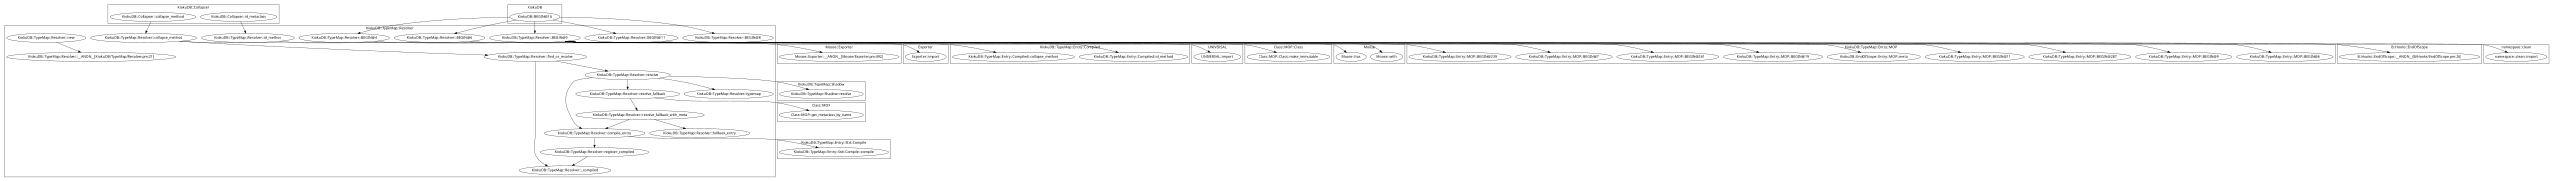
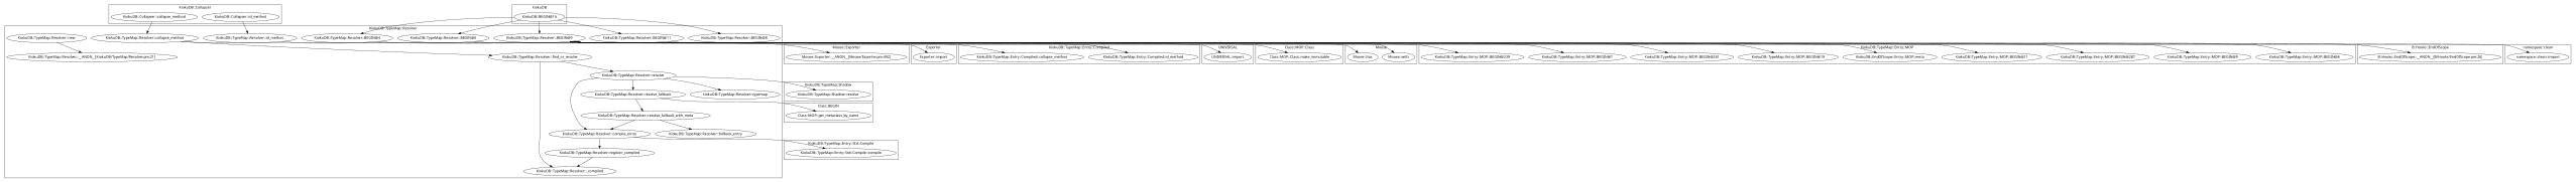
  digraph {
    fontname="Noto Sans"
    node [fontname="Noto Sans"]
    edge [fontname="Noto Sans"]
    "namespace::clean::import"
    "UNIVERSAL::import"
    "KiokuDB::TypeMap::Shadow::resolve"
    "KiokuDB::TypeMap::Entry::Std::Compile::compile"
    "Class::MOP::Class::make_immutable"
    "Moose::with"
    "Moose::has"
    "Exporter::import"
-   "KiokuDB::Collapser::id_method" [label="KiokuDB::Collapser::id_metaclass"]
+   "KiokuDB::Collapser::id_method"
    "KiokuDB::Collapser::collapse_method"
    "KiokuDB::TypeMap::Entry::MOP::BEGIN@6"
    "KiokuDB::TypeMap::Entry::MOP::BEGIN@9"
    "KiokuDB::TypeMap::Entry::MOP::BEGIN@287"
    "KiokuDB::TypeMap::Entry::MOP::BEGIN@11"
    n15 [label="KiokuDB::EndOfScope::Entry::MOP::meta"]
    "KiokuDB::TypeMap::Entry::MOP::BEGIN@19"
    "KiokuDB::TypeMap::Entry::MOP::BEGIN@261"
    "KiokuDB::TypeMap::Entry::MOP::BEGIN@7"
    "KiokuDB::TypeMap::Entry::MOP::BEGIN@239"
    "KiokuDB::TypeMap::Entry::Compiled::collapse_method"
    "KiokuDB::TypeMap::Entry::Compiled::id_method"
    "KiokuDB::BEGIN@16"
    "Moose::Exporter::__ANON__[Moose/Exporter.pm:492]"
    "B::Hooks::EndOfScope::__ANON__[B/Hooks/EndOfScope.pm:26]"
    "KiokuDB::TypeMap::Resolver::fallback_entry"
    "KiokuDB::TypeMap::Resolver::compile_entry"
    "KiokuDB::TypeMap::Resolver::resolve"
    "KiokuDB::TypeMap::Resolver::_compiled"
    "KiokuDB::TypeMap::Resolver::resolve_fallback_with_meta"
    "KiokuDB::TypeMap::Resolver::BEGIN@4"
    "KiokuDB::TypeMap::Resolver::BEGIN@6"
    "KiokuDB::TypeMap::Resolver::id_method"
    "KiokuDB::TypeMap::Resolver::typemap"
    "KiokuDB::TypeMap::Resolver::BEGIN@9"
    "KiokuDB::TypeMap::Resolver::collapse_method"
    "KiokuDB::TypeMap::Resolver::register_compiled"
    "KiokuDB::TypeMap::Resolver::BEGIN@11"
    "KiokuDB::TypeMap::Resolver::BEGIN@8"
    "KiokuDB::TypeMap::Resolver::resolve_fallback"
    "KiokuDB::TypeMap::Resolver::find_or_resolve"
    "KiokuDB::TypeMap::Resolver::__ANON__[KiokuDB/TypeMap/Resolver.pm:21]"
    "KiokuDB::TypeMap::Resolver::new"
    "Class::MOP::get_metaclass_by_name"
    subgraph cluster_1 {
      label="namespace::clean"
      "namespace::clean::import"
    }
    subgraph cluster_2 {
      label=UNIVERSAL
      "UNIVERSAL::import"
    }
    subgraph cluster_3 {
      label="KiokuDB::TypeMap::Shadow"
      "KiokuDB::TypeMap::Shadow::resolve"
    }
    subgraph cluster_4 {
      label="KiokuDB::TypeMap::Entry::Std::Compile"
      "KiokuDB::TypeMap::Entry::Std::Compile::compile"
    }
    subgraph cluster_5 {
      label="Class::MOP::Class"
      "Class::MOP::Class::make_immutable"
    }
    subgraph cluster_6 {
      label=Moose
      "Moose::with"
      "Moose::has"
    }
    subgraph cluster_7 {
      label=Exporter
      "Exporter::import"
    }
    subgraph cluster_8 {
      label="KiokuDB::Collapser"
      "KiokuDB::Collapser::id_method"
      "KiokuDB::Collapser::collapse_method"
    }
    subgraph cluster_9 {
      label="KiokuDB::TypeMap::Entry::MOP"
      "KiokuDB::TypeMap::Entry::MOP::BEGIN@6"
      "KiokuDB::TypeMap::Entry::MOP::BEGIN@9"
      "KiokuDB::TypeMap::Entry::MOP::BEGIN@287"
      "KiokuDB::TypeMap::Entry::MOP::BEGIN@11"
      n15
      "KiokuDB::TypeMap::Entry::MOP::BEGIN@19"
      "KiokuDB::TypeMap::Entry::MOP::BEGIN@261"
      "KiokuDB::TypeMap::Entry::MOP::BEGIN@7"
      "KiokuDB::TypeMap::Entry::MOP::BEGIN@239"
    }
    subgraph cluster_10 {
      label="KiokuDB::TypeMap::Entry::Compiled"
      "KiokuDB::TypeMap::Entry::Compiled::collapse_method"
      "KiokuDB::TypeMap::Entry::Compiled::id_method"
    }
    subgraph cluster_11 {
      label=KiokuDB
      "KiokuDB::BEGIN@16"
    }
    subgraph cluster_12 {
      label="Moose::Exporter"
      "Moose::Exporter::__ANON__[Moose/Exporter.pm:492]"
    }
    subgraph cluster_13 {
      label="B::Hooks::EndOfScope"
      "B::Hooks::EndOfScope::__ANON__[B/Hooks/EndOfScope.pm:26]"
    }
    subgraph cluster_14 {
      label="KiokuDB::TypeMap::Resolver"
      "KiokuDB::TypeMap::Resolver::fallback_entry"
      "KiokuDB::TypeMap::Resolver::compile_entry"
      "KiokuDB::TypeMap::Resolver::resolve"
      "KiokuDB::TypeMap::Resolver::_compiled"
      "KiokuDB::TypeMap::Resolver::resolve_fallback_with_meta"
      "KiokuDB::TypeMap::Resolver::BEGIN@4"
      "KiokuDB::TypeMap::Resolver::BEGIN@6"
      "KiokuDB::TypeMap::Resolver::id_method"
      "KiokuDB::TypeMap::Resolver::typemap"
      "KiokuDB::TypeMap::Resolver::BEGIN@9"
      "KiokuDB::TypeMap::Resolver::collapse_method"
      "KiokuDB::TypeMap::Resolver::register_compiled"
      "KiokuDB::TypeMap::Resolver::BEGIN@11"
      "KiokuDB::TypeMap::Resolver::BEGIN@8"
      "KiokuDB::TypeMap::Resolver::resolve_fallback"
      "KiokuDB::TypeMap::Resolver::find_or_resolve"
      "KiokuDB::TypeMap::Resolver::__ANON__[KiokuDB/TypeMap/Resolver.pm:21]"
      "KiokuDB::TypeMap::Resolver::new"
    }
    subgraph cluster_15 {
-     label="Class::MOP"
+     label="Class::BEGIN"
      "Class::MOP::get_metaclass_by_name"
    }
    "KiokuDB::Collapser::id_method" -> "KiokuDB::TypeMap::Resolver::id_method"
    "KiokuDB::Collapser::collapse_method" -> "KiokuDB::TypeMap::Resolver::collapse_method"
    "KiokuDB::BEGIN@16" -> "KiokuDB::TypeMap::Resolver::BEGIN@4"
    "KiokuDB::BEGIN@16" -> "KiokuDB::TypeMap::Resolver::BEGIN@6"
    "KiokuDB::BEGIN@16" -> "KiokuDB::TypeMap::Resolver::BEGIN@9"
    "KiokuDB::BEGIN@16" -> "KiokuDB::TypeMap::Resolver::BEGIN@11"
    "KiokuDB::BEGIN@16" -> "KiokuDB::TypeMap::Resolver::BEGIN@8"
    "KiokuDB::TypeMap::Resolver::compile_entry" -> "KiokuDB::TypeMap::Entry::Std::Compile::compile"
    "KiokuDB::TypeMap::Resolver::compile_entry" -> "KiokuDB::TypeMap::Resolver::register_compiled"
    "KiokuDB::TypeMap::Resolver::resolve" -> "KiokuDB::TypeMap::Shadow::resolve"
    "KiokuDB::TypeMap::Resolver::resolve" -> "KiokuDB::TypeMap::Resolver::compile_entry"
    "KiokuDB::TypeMap::Resolver::resolve" -> "KiokuDB::TypeMap::Resolver::typemap"
    "KiokuDB::TypeMap::Resolver::resolve" -> "KiokuDB::TypeMap::Resolver::resolve_fallback"
    "KiokuDB::TypeMap::Resolver::resolve_fallback_with_meta" -> "KiokuDB::TypeMap::Resolver::fallback_entry"
    "KiokuDB::TypeMap::Resolver::resolve_fallback_with_meta" -> "KiokuDB::TypeMap::Resolver::compile_entry"
    "KiokuDB::TypeMap::Resolver::BEGIN@4" -> "Moose::Exporter::__ANON__[Moose/Exporter.pm:492]"
    "KiokuDB::TypeMap::Resolver::BEGIN@6" -> "Exporter::import"
    "KiokuDB::TypeMap::Resolver::id_method" -> "KiokuDB::TypeMap::Entry::Compiled::id_method"
    "KiokuDB::TypeMap::Resolver::BEGIN@9" -> "UNIVERSAL::import"
    "KiokuDB::TypeMap::Resolver::BEGIN@9" -> "Class::MOP::Class::make_immutable"
    "KiokuDB::TypeMap::Resolver::BEGIN@9" -> "Moose::with"
    "KiokuDB::TypeMap::Resolver::BEGIN@9" -> "Moose::has"
    "KiokuDB::TypeMap::Resolver::BEGIN@9" -> "KiokuDB::TypeMap::Entry::MOP::BEGIN@6"
    "KiokuDB::TypeMap::Resolver::BEGIN@9" -> "KiokuDB::TypeMap::Entry::MOP::BEGIN@9"
    "KiokuDB::TypeMap::Resolver::BEGIN@9" -> "KiokuDB::TypeMap::Entry::MOP::BEGIN@287"
    "KiokuDB::TypeMap::Resolver::BEGIN@9" -> "KiokuDB::TypeMap::Entry::MOP::BEGIN@11"
    "KiokuDB::TypeMap::Resolver::BEGIN@9" -> n15
    "KiokuDB::TypeMap::Resolver::BEGIN@9" -> "KiokuDB::TypeMap::Entry::MOP::BEGIN@19"
    "KiokuDB::TypeMap::Resolver::BEGIN@9" -> "KiokuDB::TypeMap::Entry::MOP::BEGIN@261"
    "KiokuDB::TypeMap::Resolver::BEGIN@9" -> "KiokuDB::TypeMap::Entry::MOP::BEGIN@7"
    "KiokuDB::TypeMap::Resolver::BEGIN@9" -> "KiokuDB::TypeMap::Entry::MOP::BEGIN@239"
    "KiokuDB::TypeMap::Resolver::BEGIN@9" -> "B::Hooks::EndOfScope::__ANON__[B/Hooks/EndOfScope.pm:26]"
    "KiokuDB::TypeMap::Resolver::collapse_method" -> "KiokuDB::TypeMap::Entry::Compiled::collapse_method"
    "KiokuDB::TypeMap::Resolver::collapse_method" -> "KiokuDB::TypeMap::Resolver::find_or_resolve"
    "KiokuDB::TypeMap::Resolver::register_compiled" -> "KiokuDB::TypeMap::Resolver::_compiled"
    "KiokuDB::TypeMap::Resolver::BEGIN@11" -> "namespace::clean::import"
    "KiokuDB::TypeMap::Resolver::resolve_fallback" -> "KiokuDB::TypeMap::Resolver::resolve_fallback_with_meta"
    "KiokuDB::TypeMap::Resolver::resolve_fallback" -> "Class::MOP::get_metaclass_by_name"
    "KiokuDB::TypeMap::Resolver::find_or_resolve" -> "KiokuDB::TypeMap::Resolver::resolve"
    "KiokuDB::TypeMap::Resolver::find_or_resolve" -> "KiokuDB::TypeMap::Resolver::_compiled"
    "KiokuDB::TypeMap::Resolver::new" -> "KiokuDB::TypeMap::Resolver::__ANON__[KiokuDB/TypeMap/Resolver.pm:21]"
  }
